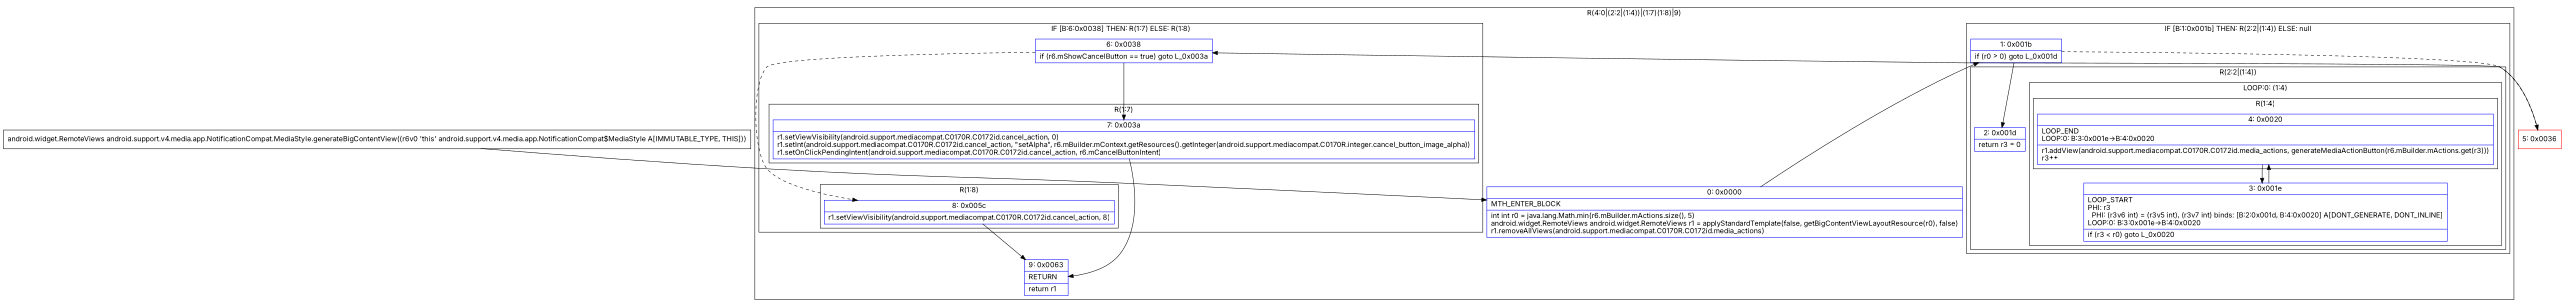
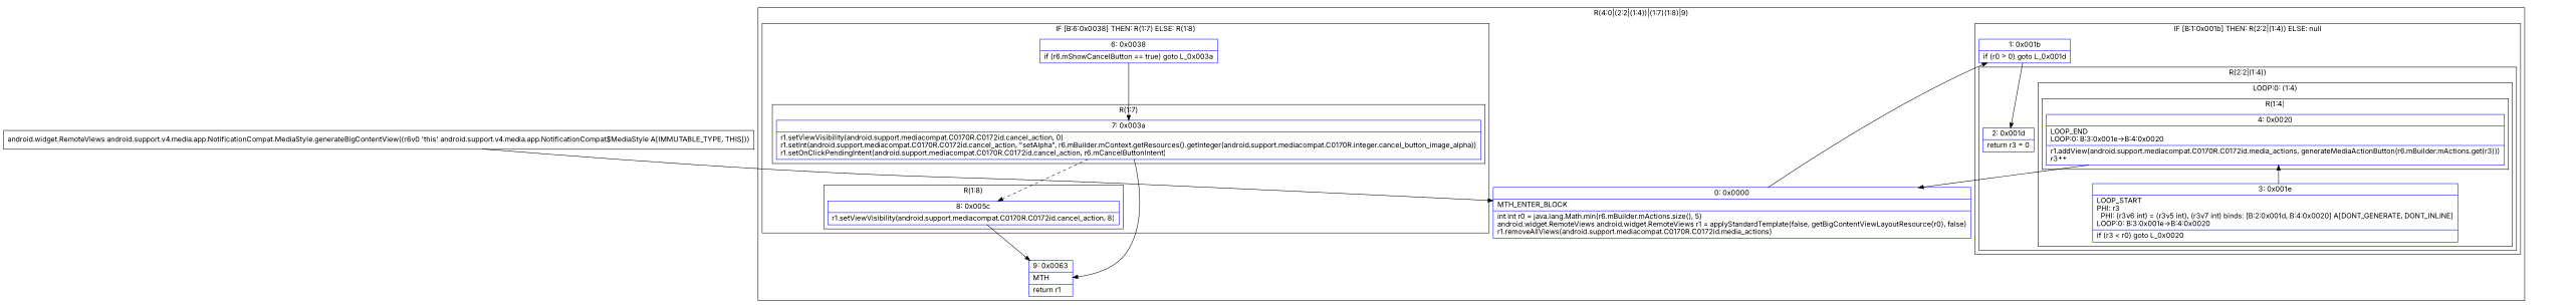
  digraph {
    fontname=Inter
    node [color=blue fontname=Inter shape=record]
    edge [fontname=Inter]
    n1 [label="{4\:\ 0x0020|LOOP_END\lLOOP:0: B:3:0x001e\-\>B:4:0x0020\l|r1.addView(android.support.mediacompat.C0170R.C0172id.media_actions, generateMediaActionButton(r6.mBuilder.mActions.get(r3)))\lr3++\l}"]
    n2 [label="{3\:\ 0x001e|LOOP_START\lPHI: r3 \l  PHI: (r3v6 int) = (r3v5 int), (r3v7 int) binds: [B:2:0x001d, B:4:0x0020] A[DONT_GENERATE, DONT_INLINE]\lLOOP:0: B:3:0x001e\-\>B:4:0x0020\l|if (r3 \< r0) goto L_0x0020\l}"]
    n3 [label="{2\:\ 0x001d|return r3 = 0\l}"]
    n4 [label="{1\:\ 0x001b|if (r0 \> 0) goto L_0x001d\l}"]
    n5 [label="{7\:\ 0x003a|r1.setViewVisibility(android.support.mediacompat.C0170R.C0172id.cancel_action, 0)\lr1.setInt(android.support.mediacompat.C0170R.C0172id.cancel_action, \"setAlpha\", r6.mBuilder.mContext.getResources().getInteger(android.support.mediacompat.C0170R.integer.cancel_button_image_alpha))\lr1.setOnClickPendingIntent(android.support.mediacompat.C0170R.C0172id.cancel_action, r6.mCancelButtonIntent)\l}"]
    n6 [label="{8\:\ 0x005c|r1.setViewVisibility(android.support.mediacompat.C0170R.C0172id.cancel_action, 8)\l}"]
    n7 [label="{6\:\ 0x0038|if (r6.mShowCancelButton == true) goto L_0x003a\l}"]
    n8 [label="{0\:\ 0x0000|MTH_ENTER_BLOCK\l|int int r0 = java.lang.Math.min(r6.mBuilder.mActions.size(), 5)\landroid.widget.RemoteViews android.widget.RemoteViews r1 = applyStandardTemplate(false, getBigContentViewLayoutResource(r0), false)\lr1.removeAllViews(android.support.mediacompat.C0170R.C0172id.media_actions)\l}"]
-   n9 [label="{9\:\ 0x0063|RETURN\l|return r1\l}"]
-   n10 [color=red label="{5\:\ 0x0036}"]
+   n9 [label="{9\:\ 0x0063|MTH\l|return r1\l}"]
    n11 [label="{android.widget.RemoteViews android.support.v4.media.app.NotificationCompat.MediaStyle.generateBigContentView((r6v0 'this' android.support.v4.media.app.NotificationCompat$MediaStyle A[IMMUTABLE_TYPE, THIS])) }" color=""]
    subgraph cluster_1 {
      label="R(4:0|(2:2|(1:4))|(1:7)(1:8)|9)"
      n8
      n9
      subgraph cluster_2 {
        label="IF [B:1:0x001b] THEN: R(2:2|(1:4)) ELSE: null"
        n4
        subgraph cluster_3 {
          label="R(2:2|(1:4))"
          n3
          subgraph cluster_4 {
            label="LOOP:0: (1:4)"
            n2
            subgraph cluster_5 {
              label="R(1:4)"
              n1
            }
          }
        }
      }
      subgraph cluster_6 {
        label="IF [B:6:0x0038] THEN: R(1:7) ELSE: R(1:8)"
        n7
        subgraph cluster_7 {
          label="R(1:7)"
          n5
        }
        subgraph cluster_8 {
          label="R(1:8)"
          n6
        }
      }
    }
-   n1 -> n2
+   n1 -> n8
    n2 -> n1
    n4 -> n3
-   n4 -> n10 [style=dashed]
    n5 -> n9
    n6 -> n9
    n7 -> n5
-   n7 -> n6 [style=dashed]
+   n5 -> n6 [style=dashed]
    n8 -> n4
-   n10 -> n7
    n11 -> n8
  }
